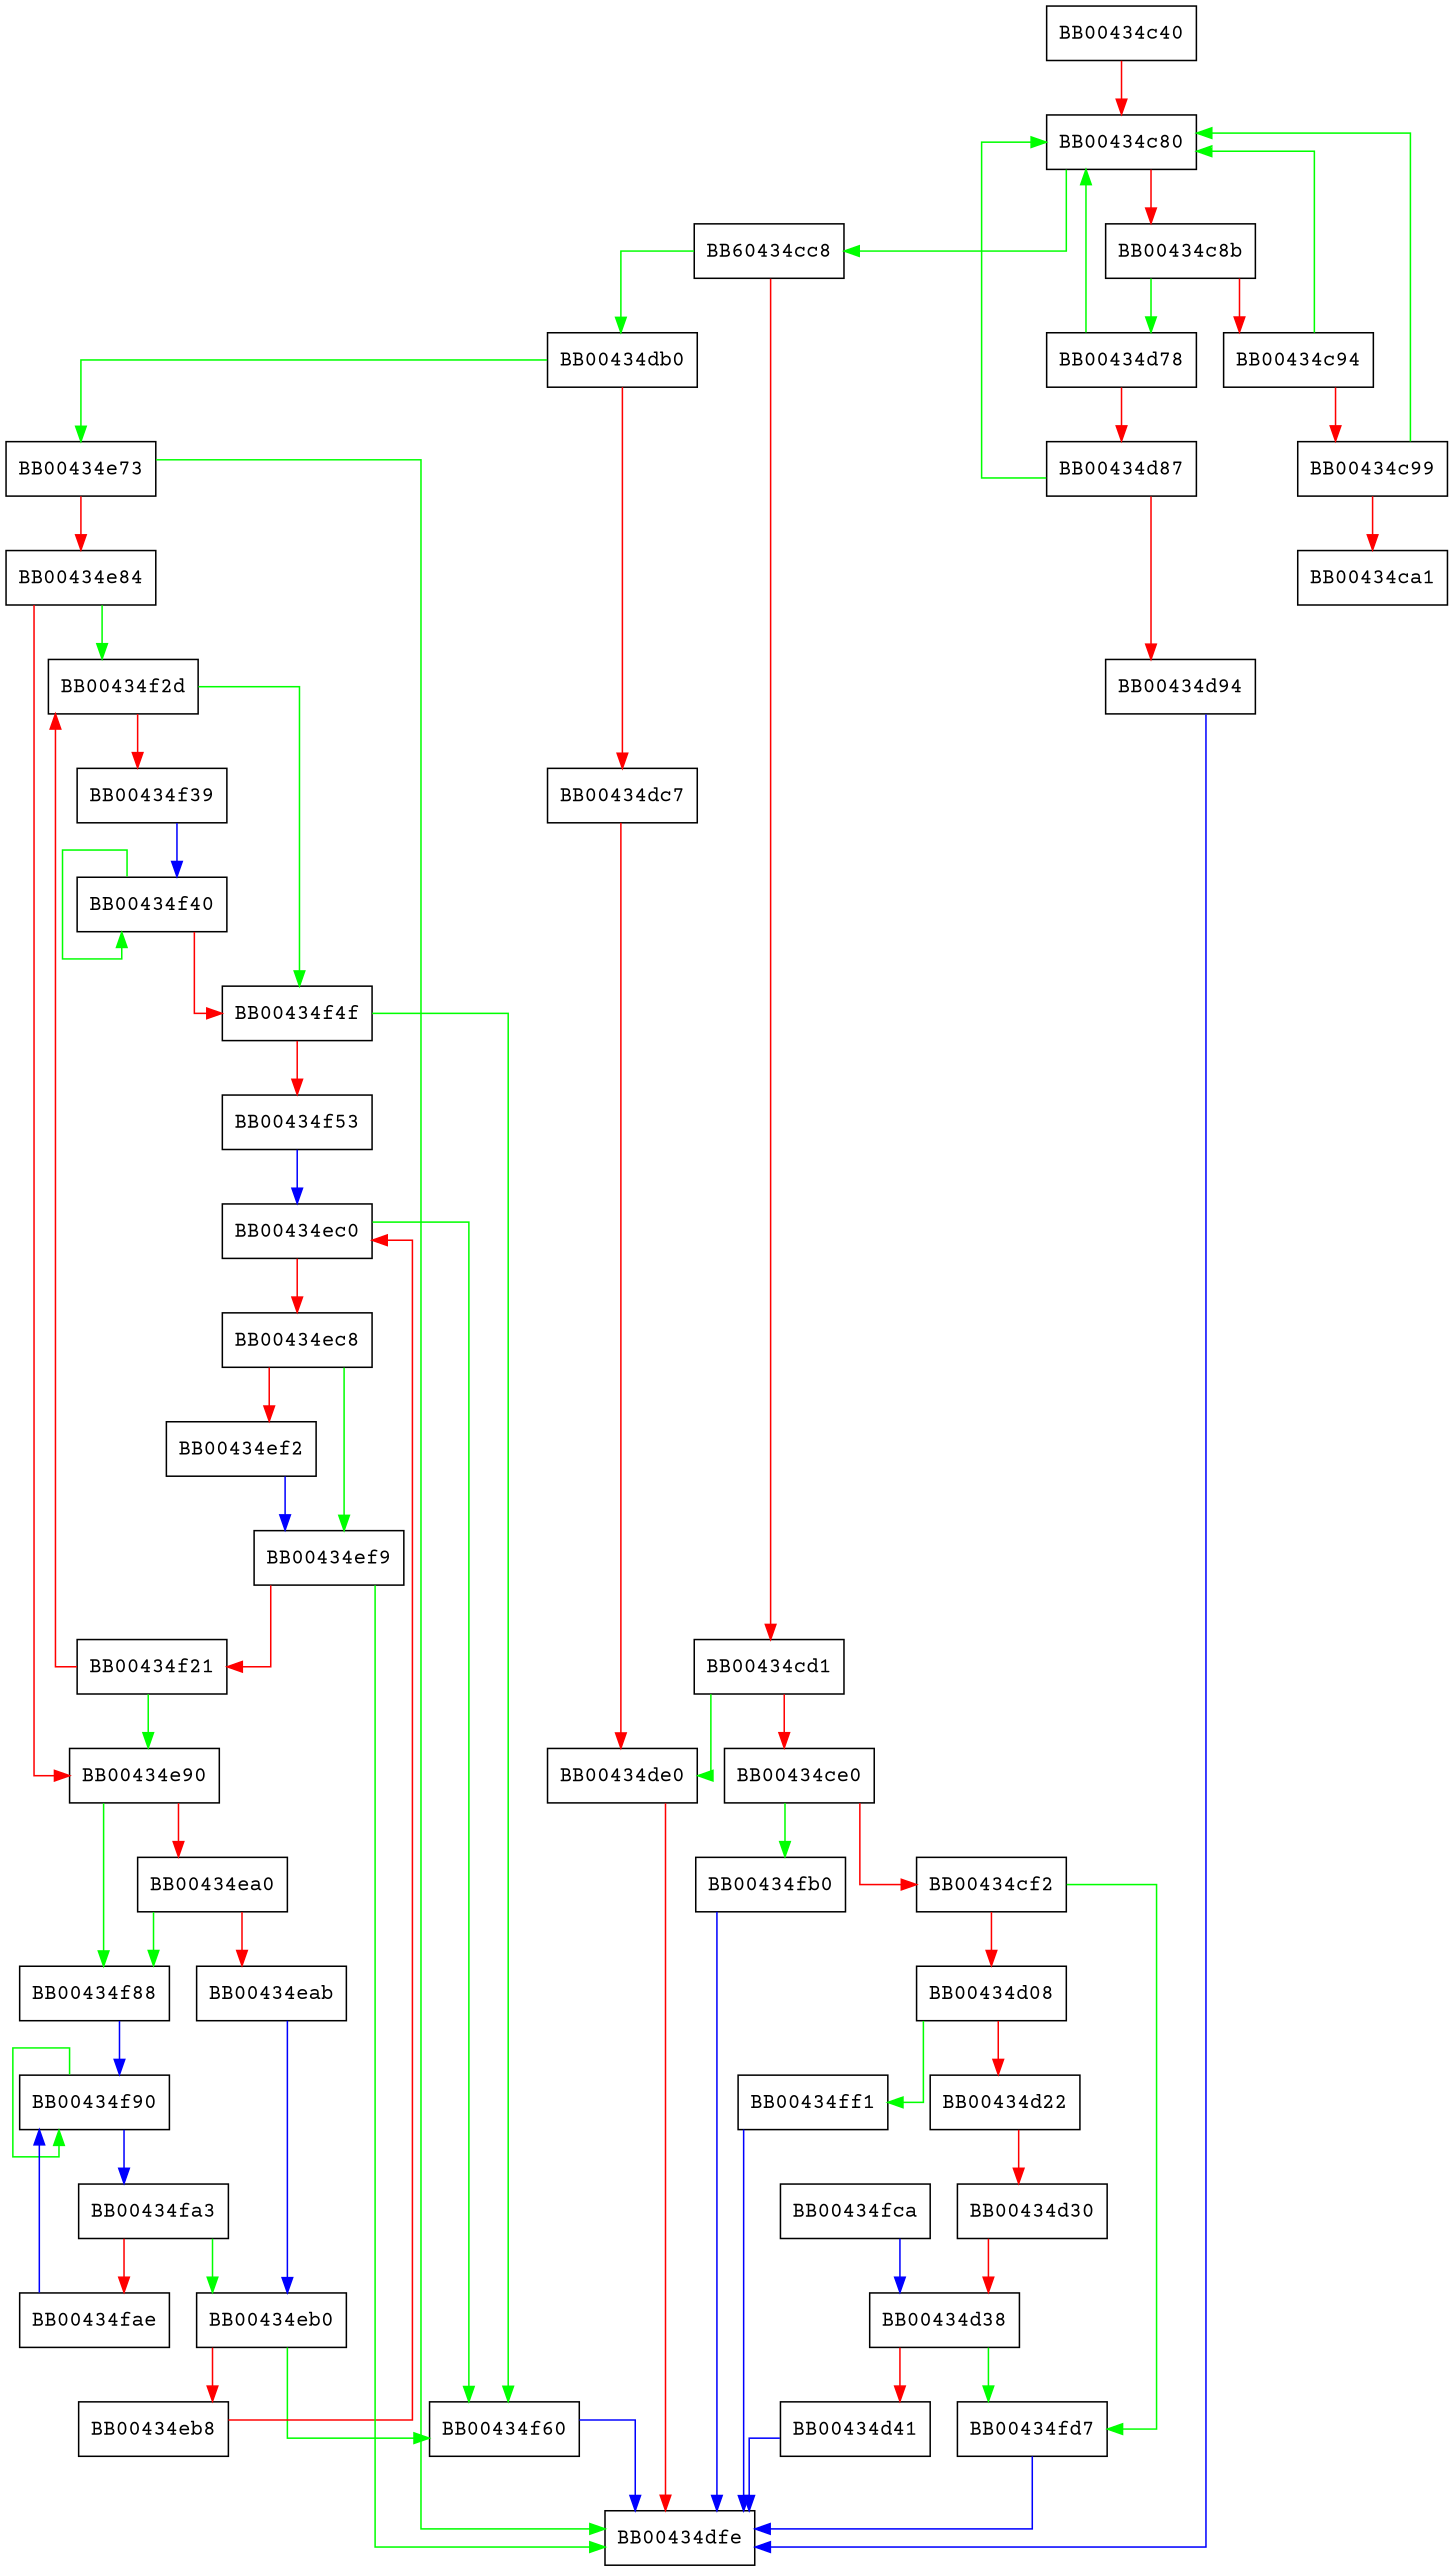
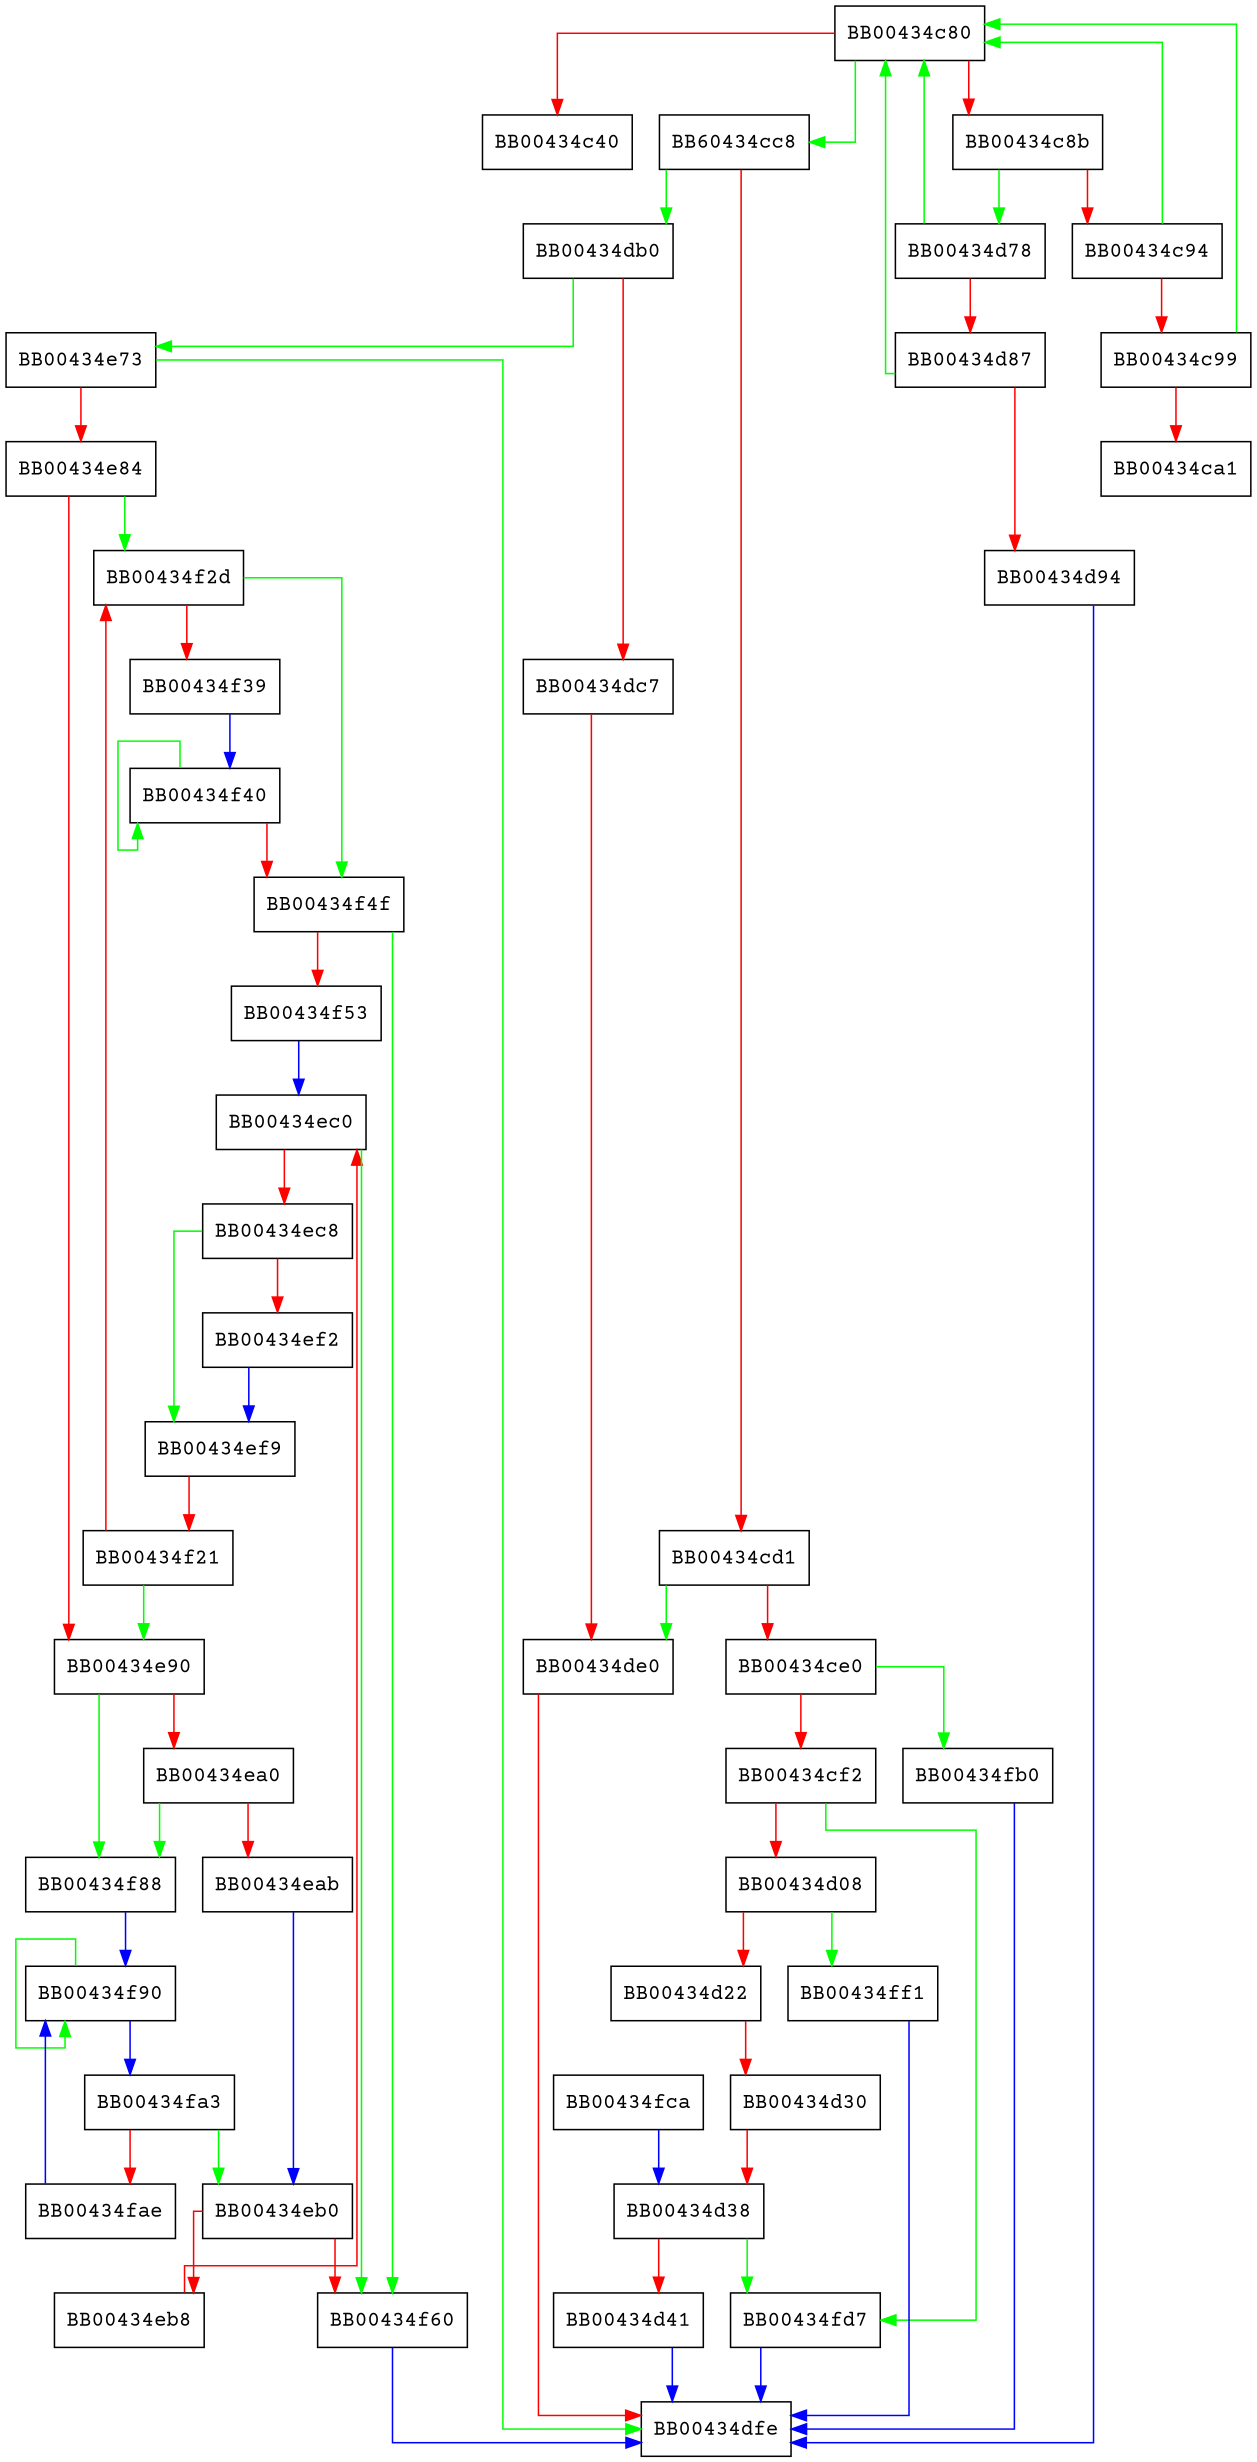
  digraph {
    fontname="Courier Prime"
    splines=ortho
    node [fontname="Courier Prime" shape=box]
    edge [color=red fontname="Courier Prime"]
    BB00434c40
    BB00434c80
    n3 [label=BB60434cc8]
    BB00434c8b
    BB00434db0
    BB00434cd1
    BB00434d78
    BB00434c94
    BB00434e73
    BB00434dc7
    BB00434de0
    BB00434ce0
    BB00434d87
    BB00434c99
    BB00434d94
    BB00434ca1
    BB00434dfe
    BB00434e84
    BB00434fb0
    BB00434cf2
    BB00434fd7
    BB00434d08
    BB00434ff1
    BB00434d22
    BB00434d30
    BB00434fca
    BB00434d38
    BB00434d41
    BB00434f2d
    BB00434e90
    BB00434f4f
    BB00434f39
    BB00434f88
    BB00434ea0
    BB00434f60
    BB00434f53
    BB00434f40
    BB00434f90
    BB00434eab
    BB00434fa3
    BB00434eb0
    BB00434eb8
    BB00434ec0
    BB00434ec8
    BB00434ef9
    BB00434ef2
    BB00434f21
    BB00434fae
-   BB00434c40 -> BB00434c80
+   BB00434c80 -> BB00434c40
    BB00434c80 -> n3 [color=green]
    BB00434c80 -> BB00434c8b
    n3 -> BB00434db0 [color=green]
    n3 -> BB00434cd1
    BB00434c8b -> BB00434d78 [color=green]
    BB00434c8b -> BB00434c94
    BB00434db0 -> BB00434e73 [color=green]
    BB00434db0 -> BB00434dc7
    BB00434cd1 -> BB00434de0 [color=green]
    BB00434cd1 -> BB00434ce0
    BB00434d78 -> BB00434c80 [color=green]
    BB00434d78 -> BB00434d87
    BB00434c94 -> BB00434c80 [color=green]
    BB00434c94 -> BB00434c99
    BB00434e73 -> BB00434dfe [color=green]
    BB00434e73 -> BB00434e84
    BB00434dc7 -> BB00434de0
    BB00434de0 -> BB00434dfe
    BB00434ce0 -> BB00434fb0 [color=green]
    BB00434ce0 -> BB00434cf2
    BB00434d87 -> BB00434c80 [color=green]
    BB00434d87 -> BB00434d94
    BB00434c99 -> BB00434c80 [color=green]
    BB00434c99 -> BB00434ca1
    BB00434d94 -> BB00434dfe [color=blue]
    BB00434e84 -> BB00434f2d [color=green]
    BB00434e84 -> BB00434e90
    BB00434fb0 -> BB00434dfe [color=blue]
    BB00434cf2 -> BB00434fd7 [color=green]
    BB00434cf2 -> BB00434d08
    BB00434fd7 -> BB00434dfe [color=blue]
    BB00434d08 -> BB00434ff1 [color=green]
    BB00434d08 -> BB00434d22
    BB00434ff1 -> BB00434dfe [color=blue]
    BB00434d22 -> BB00434d30
    BB00434d30 -> BB00434d38
    BB00434fca -> BB00434d38 [color=blue]
    BB00434d38 -> BB00434fd7 [color=green]
    BB00434d38 -> BB00434d41
    BB00434d41 -> BB00434dfe [color=blue]
    BB00434f2d -> BB00434f4f [color=green]
    BB00434f2d -> BB00434f39
    BB00434e90 -> BB00434f88 [color=green]
    BB00434e90 -> BB00434ea0
    BB00434f4f -> BB00434f60 [color=green]
    BB00434f4f -> BB00434f53
    BB00434f39 -> BB00434f40 [color=blue]
    BB00434f88 -> BB00434f90 [color=blue]
    BB00434ea0 -> BB00434f88 [color=green]
    BB00434ea0 -> BB00434eab
    BB00434f60 -> BB00434dfe [color=blue]
    BB00434f53 -> BB00434ec0 [color=blue]
    BB00434f40 -> BB00434f4f
    BB00434f40 -> BB00434f40 [color=green]
    BB00434f90 -> BB00434f90 [color=green]
    BB00434f90 -> BB00434fa3 [color=blue]
    BB00434eab -> BB00434eb0 [color=blue]
    BB00434fa3 -> BB00434eb0 [color=green]
    BB00434fa3 -> BB00434fae
-   BB00434eb0 -> BB00434f60 [color=green]
+   BB00434eb0 -> BB00434f60
    BB00434eb0 -> BB00434eb8
    BB00434eb8 -> BB00434ec0
    BB00434ec0 -> BB00434f60 [color=green]
    BB00434ec0 -> BB00434ec8
    BB00434ec8 -> BB00434ef9 [color=green]
    BB00434ec8 -> BB00434ef2
-   BB00434ef9 -> BB00434dfe [color=green]
    BB00434ef9 -> BB00434f21
    BB00434ef2 -> BB00434ef9 [color=blue]
    BB00434f21 -> BB00434f2d
    BB00434f21 -> BB00434e90 [color=green]
    BB00434fae -> BB00434f90 [color=blue]
  }
